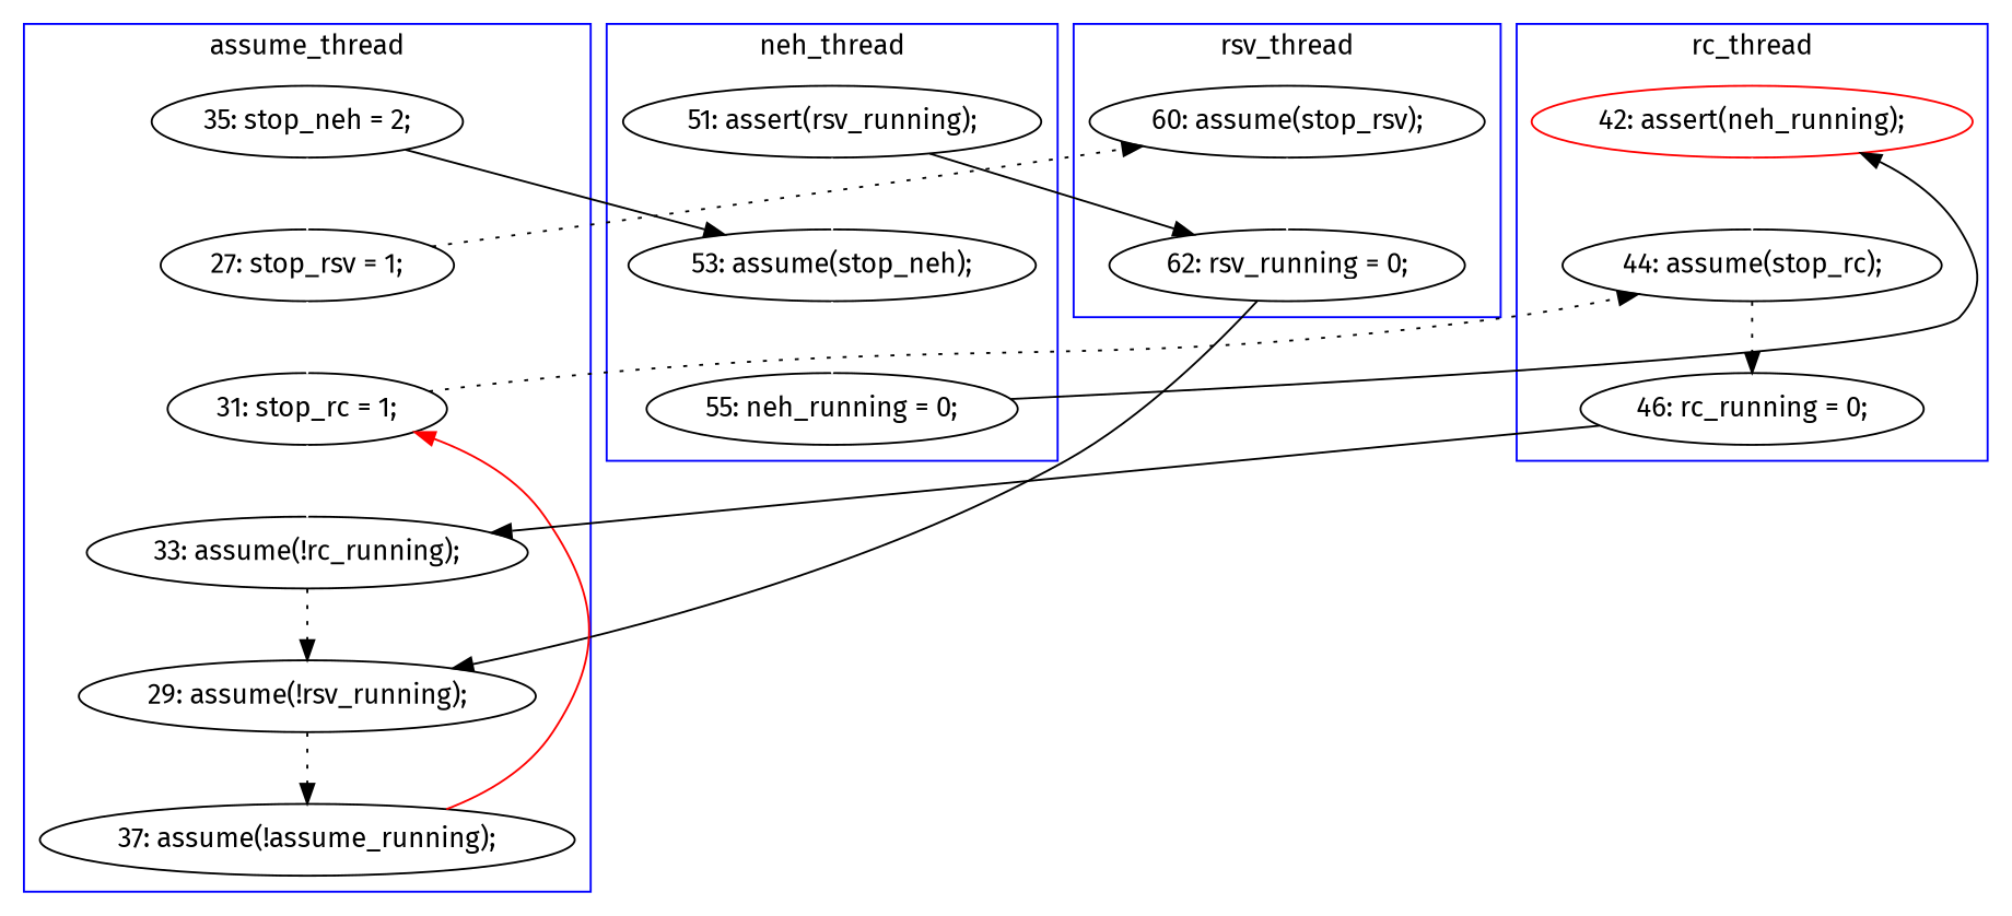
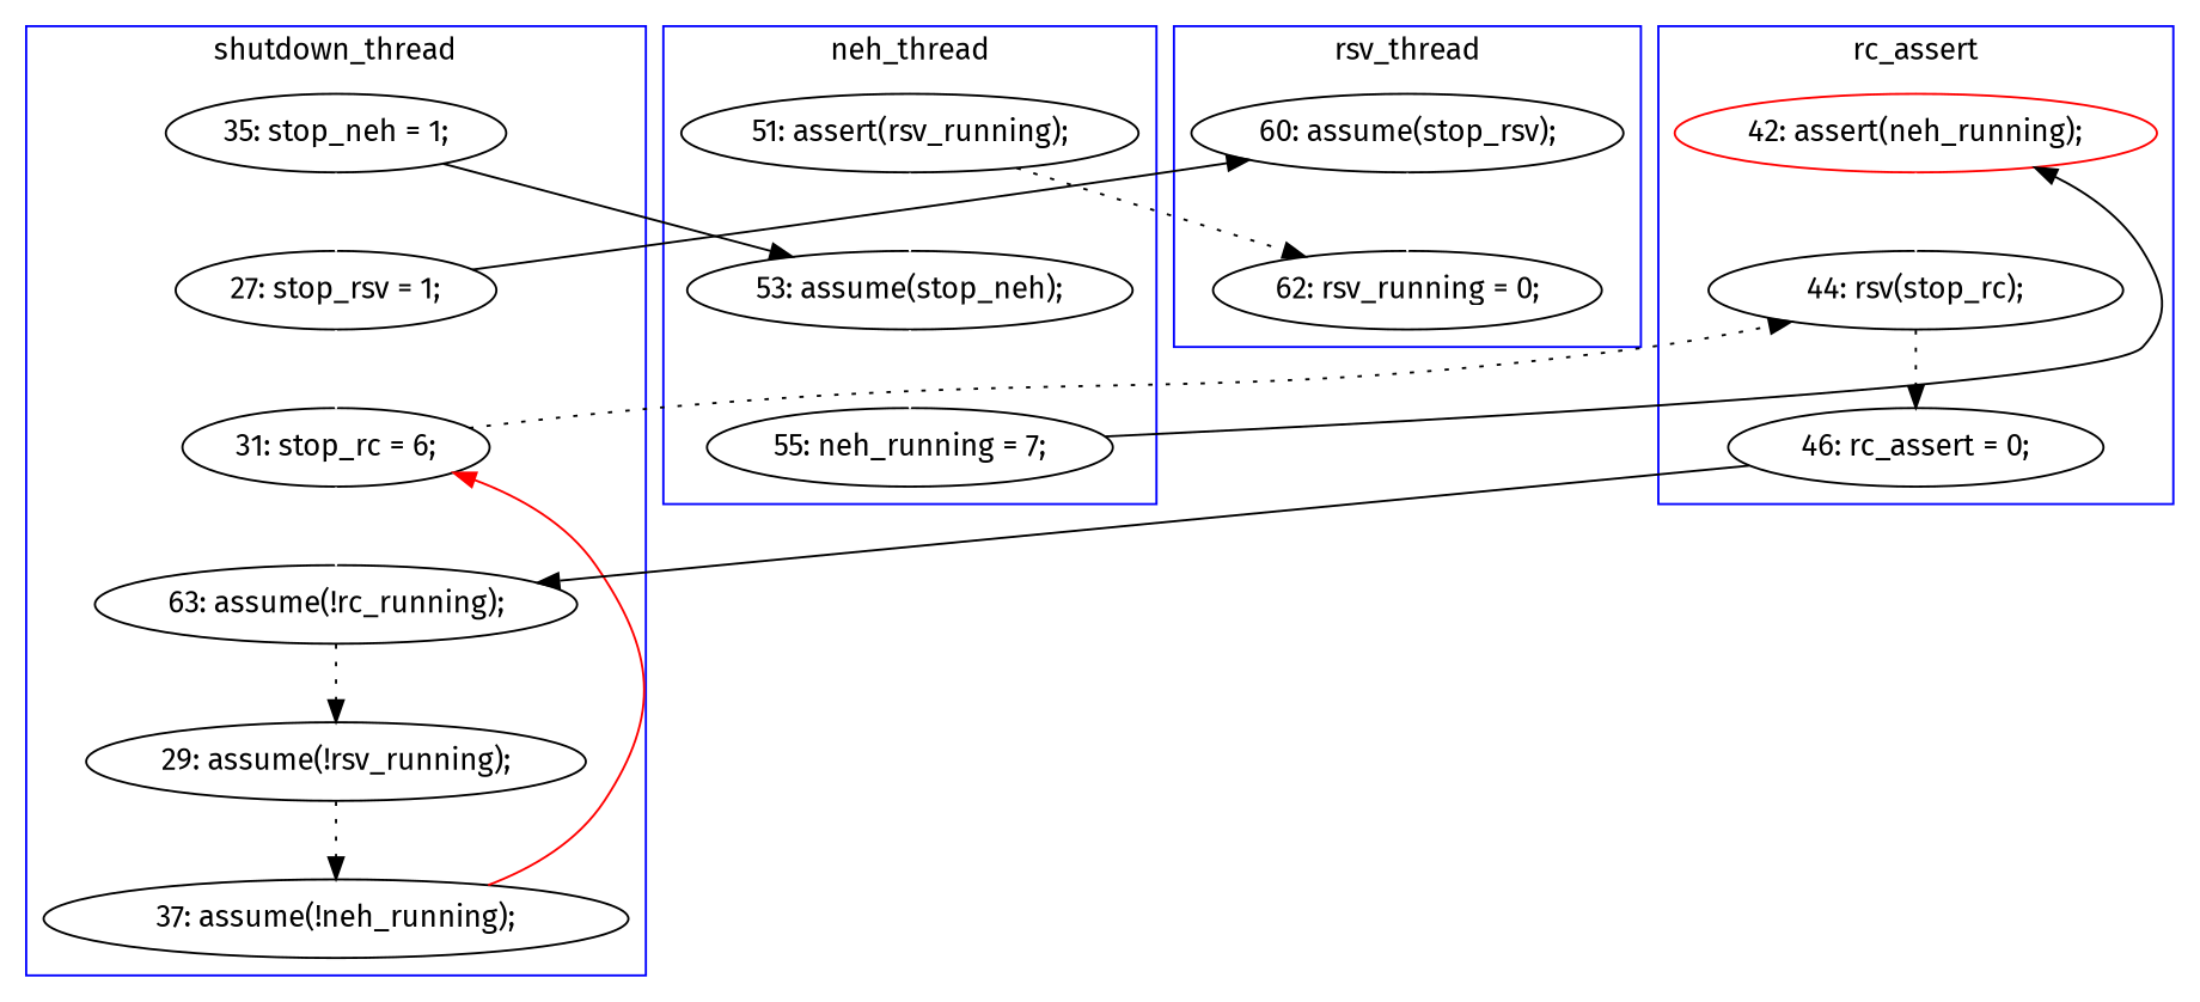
  digraph {
    fontname="Fira Sans"
    node [fontname="Fira Sans"]
    edge [color=black fontname="Fira Sans" style=solid]
    n1 [label="62: rsv_running = 0;"]
    n2 [label="60: assume(stop_rsv);"]
    n3 [label="51: assert(rsv_running);"]
    n4 [label="53: assume(stop_neh);"]
-   n5 [label="55: neh_running = 0;"]
+   n5 [label="55: neh_running = 7;"]
    n6 [label="27: stop_rsv = 1;"]
-   n7 [label="31: stop_rc = 1;"]
-   n8 [label="35: stop_neh = 2;"]
+   n7 [label="31: stop_rc = 6;"]
+   n8 [label="35: stop_neh = 1;"]
    n9 [label="29: assume(!rsv_running);"]
-   n10 [label="37: assume(!assume_running);"]
-   n11 [label="33: assume(!rc_running);"]
-   n12 [label="44: assume(stop_rc);"]
-   n13 [label="46: rc_running = 0;"]
+   n10 [label="37: assume(!neh_running);"]
+   n11 [label="63: assume(!rc_running);"]
+   n12 [label="44: rsv(stop_rc);"]
+   n13 [label="46: rc_assert = 0;"]
    n14 [color=red label="42: assert(neh_running);"]
    subgraph cluster_1 {
      color=blue
      label=rsv_thread
      n1
      n2
    }
    subgraph cluster_2 {
      color=blue
      label=neh_thread
      n3
      n4
      n5
    }
    subgraph cluster_3 {
      color=blue
-     label=assume_thread
+     label=shutdown_thread
      n6
      n7
      n8
      n9
      n10
      n11
    }
    subgraph cluster_4 {
      color=blue
-     label=rc_thread
+     label=rc_assert
      n12
      n13
      n14
    }
-   n1 -> n9 [constraint=false]
    n2 -> n1 [color=white]
-   n3 -> n1 [constraint=false]
+   n3 -> n1 [constraint=false style=dotted]
    n3 -> n4 [color=white]
    n4 -> n5 [color=white]
    n5 -> n14 [constraint=false]
-   n6 -> n2 [constraint=false style=dotted]
+   n6 -> n2 [constraint=false]
    n6 -> n7 [color=white]
    n7 -> n11 [color=white]
    n7 -> n12 [constraint=false style=dotted]
    n8 -> n4 [constraint=false]
    n8 -> n6 [color=white]
    n9 -> n10 [style=dotted]
    n10 -> n7 [color=red constraint=false]
    n11 -> n9 [style=dotted]
    n12 -> n13 [style=dotted]
    n13 -> n11 [constraint=false]
    n14 -> n12 [color=white]
  }
